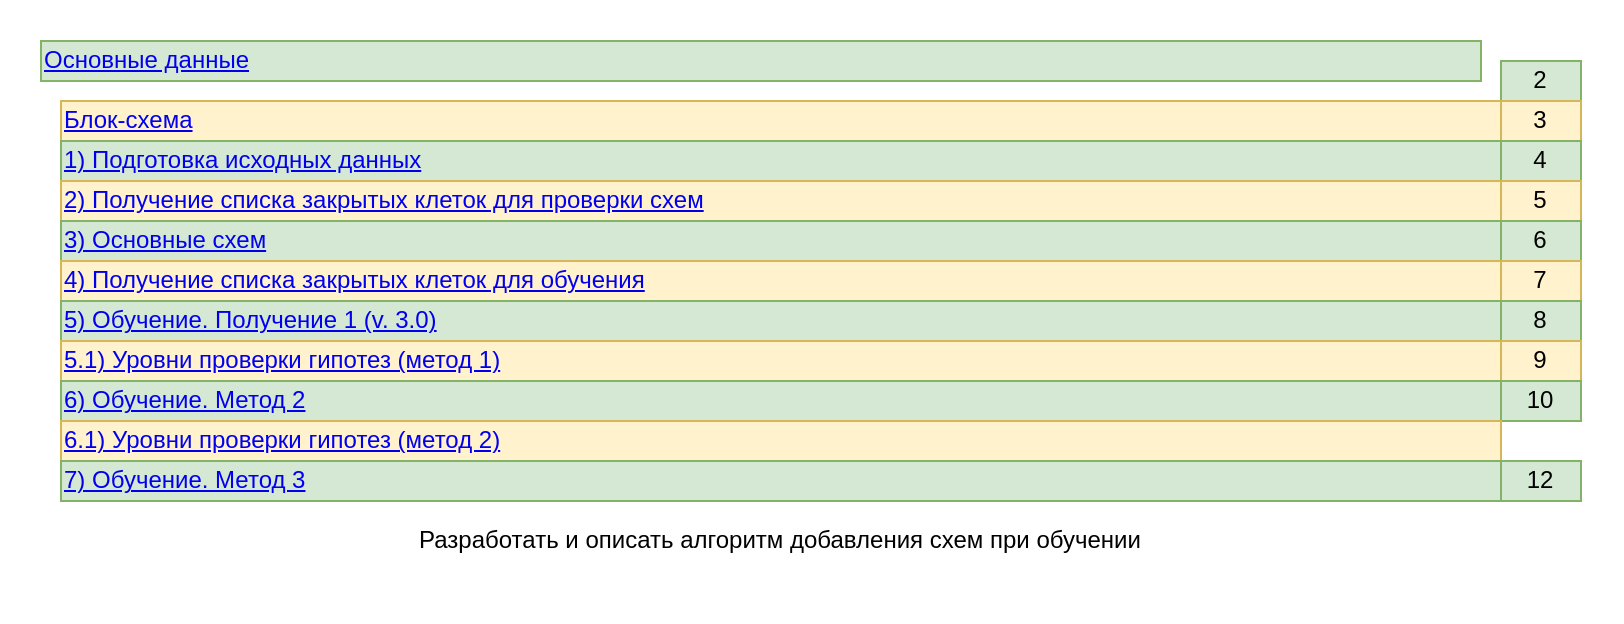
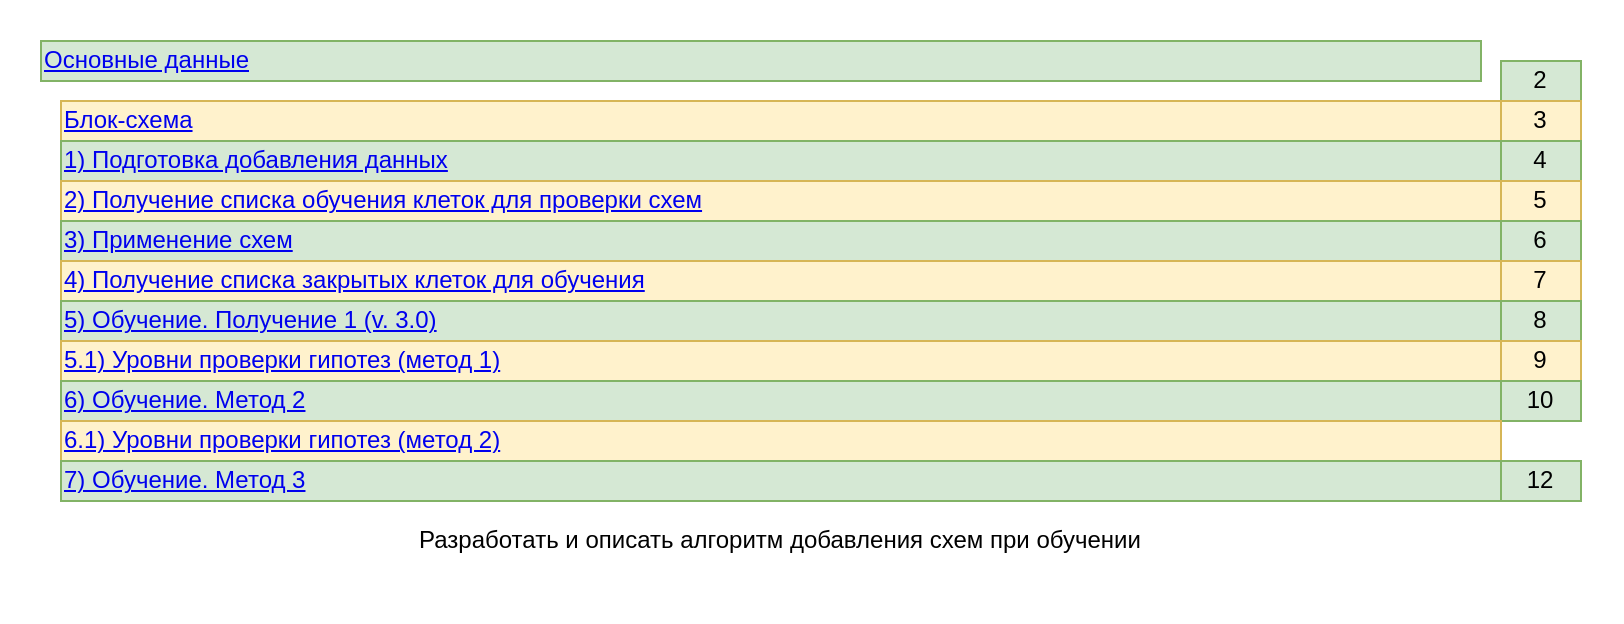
  <mxCell id="0" />
  <mxCell id="1" parent="0" />
  <mxCell id="2" value="&lt;a href=&quot;data:page/id,gWnk2op9RKkyJsoFyHYH&quot;&gt;Основные данные&lt;/a&gt;" style="text;html=1;strokeColor=#82b366;fillColor=#d5e8d4;align=left;verticalAlign=middle;whiteSpace=wrap;rounded=0;" parent="1" vertex="1"><mxGeometry x="20" y="20" width="720" height="20" as="geometry" /></mxCell>
  <mxCell id="3" value="2" style="text;html=1;strokeColor=#82b366;fillColor=#d5e8d4;align=center;verticalAlign=middle;whiteSpace=wrap;rounded=0;" parent="1" vertex="1"><mxGeometry x="750" y="30" width="40" height="20" as="geometry" /></mxCell>
  <mxCell id="4" value="&lt;a href=&quot;data:page/id,e_k9OqcJGmKPBgdhZgQ9&quot;&gt;Блок-схема&lt;/a&gt;" style="text;html=1;strokeColor=#d6b656;fillColor=#fff2cc;align=left;verticalAlign=middle;whiteSpace=wrap;rounded=0;" parent="1" vertex="1"><mxGeometry x="30" y="50" width="720" height="20" as="geometry" /></mxCell>
  <mxCell id="5" value="3" style="text;html=1;strokeColor=#d6b656;fillColor=#fff2cc;align=center;verticalAlign=middle;whiteSpace=wrap;rounded=0;" parent="1" vertex="1"><mxGeometry x="750" y="50" width="40" height="20" as="geometry" /></mxCell>
- <mxCell id="6" value="&lt;a href=&quot;data:page/id,Z-i4SeRwyvYLbk9Vbtfu&quot;&gt;1) Подготовка исходных данных&lt;/a&gt;" style="text;html=1;strokeColor=#82b366;fillColor=#d5e8d4;align=left;verticalAlign=middle;whiteSpace=wrap;rounded=0;" parent="1" vertex="1"><mxGeometry x="30" y="70" width="720" height="20" as="geometry" /></mxCell>
+ <mxCell id="6" value="&lt;a href=&quot;data:page/id,Z-i4SeRwyvYLbk9Vbtfu&quot;&gt;1) Подготовка добавления данных&lt;/a&gt;" style="text;html=1;strokeColor=#82b366;fillColor=#d5e8d4;align=left;verticalAlign=middle;whiteSpace=wrap;rounded=0;" parent="1" vertex="1"><mxGeometry x="30" y="70" width="720" height="20" as="geometry" /></mxCell>
  <mxCell id="7" value="4" style="text;html=1;strokeColor=#82b366;fillColor=#d5e8d4;align=center;verticalAlign=middle;whiteSpace=wrap;rounded=0;" parent="1" vertex="1"><mxGeometry x="750" y="70" width="40" height="20" as="geometry" /></mxCell>
- <mxCell id="8" value="&lt;a href=&quot;data:page/id,QgJ4g2A5YQODPxN0LvJf&quot;&gt;2) Получение списка закрытых клеток для проверки схем&lt;/a&gt;" style="text;html=1;strokeColor=#d6b656;fillColor=#fff2cc;align=left;verticalAlign=middle;whiteSpace=wrap;rounded=0;" parent="1" vertex="1"><mxGeometry x="30" y="90" width="720" height="20" as="geometry" /></mxCell>
+ <mxCell id="8" value="&lt;a href=&quot;data:page/id,QgJ4g2A5YQODPxN0LvJf&quot;&gt;2) Получение списка обучения клеток для проверки схем&lt;/a&gt;" style="text;html=1;strokeColor=#d6b656;fillColor=#fff2cc;align=left;verticalAlign=middle;whiteSpace=wrap;rounded=0;" parent="1" vertex="1"><mxGeometry x="30" y="90" width="720" height="20" as="geometry" /></mxCell>
  <mxCell id="9" value="5" style="text;html=1;strokeColor=#d6b656;fillColor=#fff2cc;align=center;verticalAlign=middle;whiteSpace=wrap;rounded=0;" parent="1" vertex="1"><mxGeometry x="750" y="90" width="40" height="20" as="geometry" /></mxCell>
- <mxCell id="10" value="&lt;a href=&quot;data:page/id,OzsJX8XJsg-aUjEC96If&quot;&gt;3) Основные схем&lt;/a&gt;" style="text;html=1;strokeColor=#82b366;fillColor=#d5e8d4;align=left;verticalAlign=middle;whiteSpace=wrap;rounded=0;" parent="1" vertex="1"><mxGeometry x="30" y="110" width="720" height="20" as="geometry" /></mxCell>
+ <mxCell id="10" value="&lt;a href=&quot;data:page/id,OzsJX8XJsg-aUjEC96If&quot;&gt;3) Применение схем&lt;/a&gt;" style="text;html=1;strokeColor=#82b366;fillColor=#d5e8d4;align=left;verticalAlign=middle;whiteSpace=wrap;rounded=0;" parent="1" vertex="1"><mxGeometry x="30" y="110" width="720" height="20" as="geometry" /></mxCell>
  <mxCell id="11" value="6" style="text;html=1;strokeColor=#82b366;fillColor=#d5e8d4;align=center;verticalAlign=middle;whiteSpace=wrap;rounded=0;" parent="1" vertex="1"><mxGeometry x="750" y="110" width="40" height="20" as="geometry" /></mxCell>
  <mxCell id="12" value="&lt;a href=&quot;data:page/id,GcP1m5iHQ6MSYPDjktNg&quot;&gt;4) Получение списка закрытых клеток для обучения&lt;/a&gt;" style="text;html=1;strokeColor=#d6b656;fillColor=#fff2cc;align=left;verticalAlign=middle;whiteSpace=wrap;rounded=0;" parent="1" vertex="1"><mxGeometry x="30" y="130" width="720" height="20" as="geometry" /></mxCell>
  <mxCell id="13" value="7" style="text;html=1;strokeColor=#d6b656;fillColor=#fff2cc;align=center;verticalAlign=middle;whiteSpace=wrap;rounded=0;" parent="1" vertex="1"><mxGeometry x="750" y="130" width="40" height="20" as="geometry" /></mxCell>
  <mxCell id="14" value="&lt;a href=&quot;data:page/id,lBLYAwubt_yJ_cDXia77&quot;&gt;5) Обучение. Получение 1 (v. 3.0)&lt;/a&gt;" style="text;html=1;strokeColor=#82b366;fillColor=#d5e8d4;align=left;verticalAlign=middle;whiteSpace=wrap;rounded=0;" parent="1" vertex="1"><mxGeometry x="30" y="150" width="720" height="20" as="geometry" /></mxCell>
  <mxCell id="15" value="8" style="text;html=1;strokeColor=#82b366;fillColor=#d5e8d4;align=center;verticalAlign=middle;whiteSpace=wrap;rounded=0;" parent="1" vertex="1"><mxGeometry x="750" y="150" width="40" height="20" as="geometry" /></mxCell>
  <mxCell id="16" value="&lt;a href=&quot;data:page/id,norzPNAenmjEFWFJyM0d&quot;&gt;5.1) Уровни проверки гипотез (метод 1)&lt;/a&gt;" style="text;html=1;strokeColor=#d6b656;fillColor=#fff2cc;align=left;verticalAlign=middle;whiteSpace=wrap;rounded=0;" parent="1" vertex="1"><mxGeometry x="30" y="170" width="720" height="20" as="geometry" /></mxCell>
  <mxCell id="17" value="9" style="text;html=1;strokeColor=#d6b656;fillColor=#fff2cc;align=center;verticalAlign=middle;whiteSpace=wrap;rounded=0;" parent="1" vertex="1"><mxGeometry x="750" y="170" width="40" height="20" as="geometry" /></mxCell>
  <mxCell id="18" value="&lt;a href=&quot;data:page/id,VxxJrJxzwF6EyF60WCGu&quot;&gt;6) Обучение. Метод 2&lt;/a&gt;" style="text;html=1;strokeColor=#82b366;fillColor=#d5e8d4;align=left;verticalAlign=middle;whiteSpace=wrap;rounded=0;" parent="1" vertex="1"><mxGeometry x="30" y="190" width="720" height="20" as="geometry" /></mxCell>
  <mxCell id="19" value="10" style="text;html=1;strokeColor=#82b366;fillColor=#d5e8d4;align=center;verticalAlign=middle;whiteSpace=wrap;rounded=0;" parent="1" vertex="1"><mxGeometry x="750" y="190" width="40" height="20" as="geometry" /></mxCell>
  <mxCell id="20" value="&lt;a href=&quot;data:page/id,sVtJ5rr1kiKgxiSxBSXW&quot;&gt;6.1) Уровни проверки гипотез (метод 2)&lt;/a&gt;" style="text;html=1;strokeColor=#d6b656;fillColor=#fff2cc;align=left;verticalAlign=middle;whiteSpace=wrap;rounded=0;" parent="1" vertex="1"><mxGeometry x="30" y="210" width="720" height="20" as="geometry" /></mxCell>
  <mxCell id="21" value="Разработать и описать алгоритм добавления схем при обучении" style="text;html=1;strokeColor=none;fillColor=none;align=center;verticalAlign=middle;whiteSpace=wrap;rounded=0;" parent="1" vertex="1"><mxGeometry x="30" y="250" width="720" height="40" as="geometry" /></mxCell>
  <mxCell id="22" value="&lt;a href=&quot;data:page/id,YfBf28iRcF_CujNrgWZi&quot;&gt;7) Обучение. Метод 3&lt;/a&gt;" style="text;html=1;strokeColor=#82b366;fillColor=#d5e8d4;align=left;verticalAlign=middle;whiteSpace=wrap;rounded=0;" parent="1" vertex="1"><mxGeometry x="30" y="230" width="720" height="20" as="geometry" /></mxCell>
  <mxCell id="23" value="12" style="text;html=1;strokeColor=#82b366;fillColor=#d5e8d4;align=center;verticalAlign=middle;whiteSpace=wrap;rounded=0;" parent="1" vertex="1"><mxGeometry x="750" y="230" width="40" height="20" as="geometry" /></mxCell>
